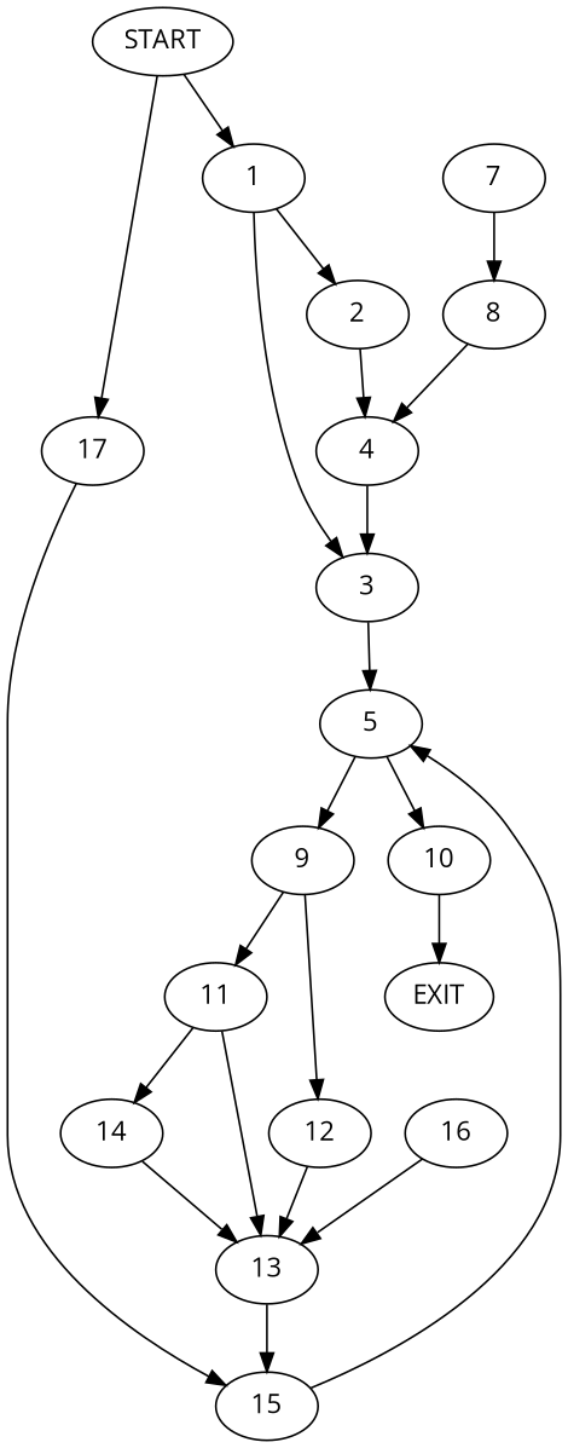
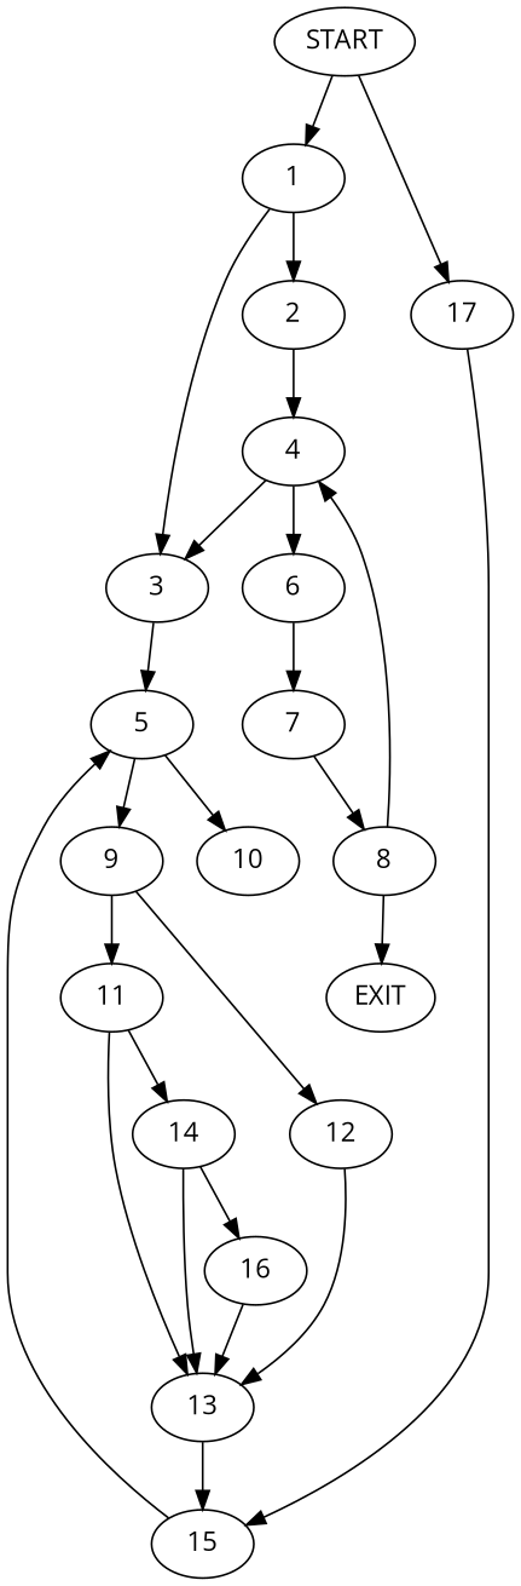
  digraph {
    fontname="Open Sans"
    node [fontname="Open Sans"]
    edge [fontname="Open Sans"]
    n1 [label=START]
    1
    17
    2
    3
    15
    n7 [label=EXIT]
    4
    5
+   6
    9
    10
    7
    11
    12
    8
    13
    14
    16
    n1 -> 1
    n1 -> 17
    1 -> 2
    1 -> 3
    17 -> 15
    2 -> 4
    3 -> 5
    15 -> 5
    4 -> 3
+   4 -> 6
    5 -> 9
    5 -> 10
+   6 -> 7
    9 -> 11
    9 -> 12
-   10 -> n7
+   8 -> n7
    7 -> 8
    11 -> 13
    11 -> 14
    12 -> 13
    8 -> 4
    13 -> 15
    14 -> 13
+   14 -> 16
    16 -> 13
  }
